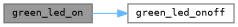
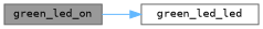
  digraph {
    rankdir=LR
    fontname="DejaVu Sans Mono"
    node [fontname="DejaVu Sans Mono" fontsize=10 shape=box style=filled]
    n1 [color=gray40 fillcolor=grey60 fontcolor=black height=0.2 label=green_led_on width=0.4]
-   n2 [color=grey40 fillcolor=white height=0.2 label=green_led_onoff width=0.4]
+   n2 [color=grey40 fillcolor=white height=0.2 label=green_led_led width=0.4]
    n1 -> n2 [color=steelblue1 fontname="DejaVu Sans Mono" fontsize=10 labelfontname=Helvetica labelfontsize=10 style=solid]
  }
